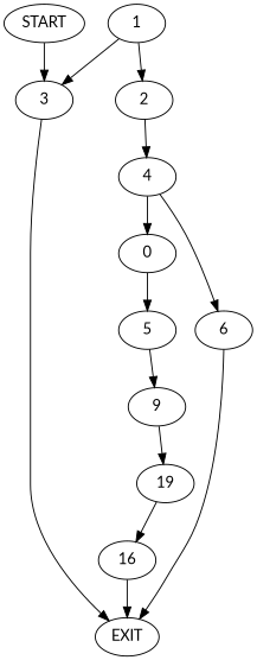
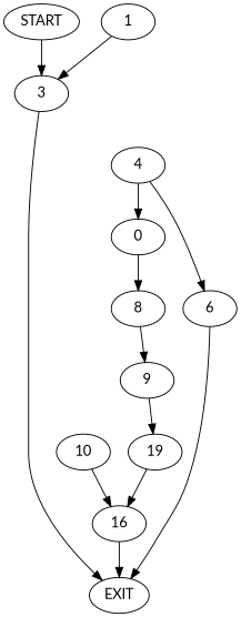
  digraph {
    fontname=Lato
    node [fontname=Lato]
    edge [fontname=Lato]
    n1 [label=START]
    3
    1
-   2
    n5 [label=EXIT]
    4
    n7 [label=0]
    6
-   8 [label=5]
+   8
    9
    n11 [label=19]
    n12 [label=16]
+   10
    n1 -> 3
    3 -> n5
    1 -> 3
-   1 -> 2
-   2 -> 4
    4 -> n7
    4 -> 6
    n7 -> 8
    6 -> n5
    8 -> 9
    9 -> n11
    n11 -> n12
    n12 -> n5
+   10 -> n12
  }
